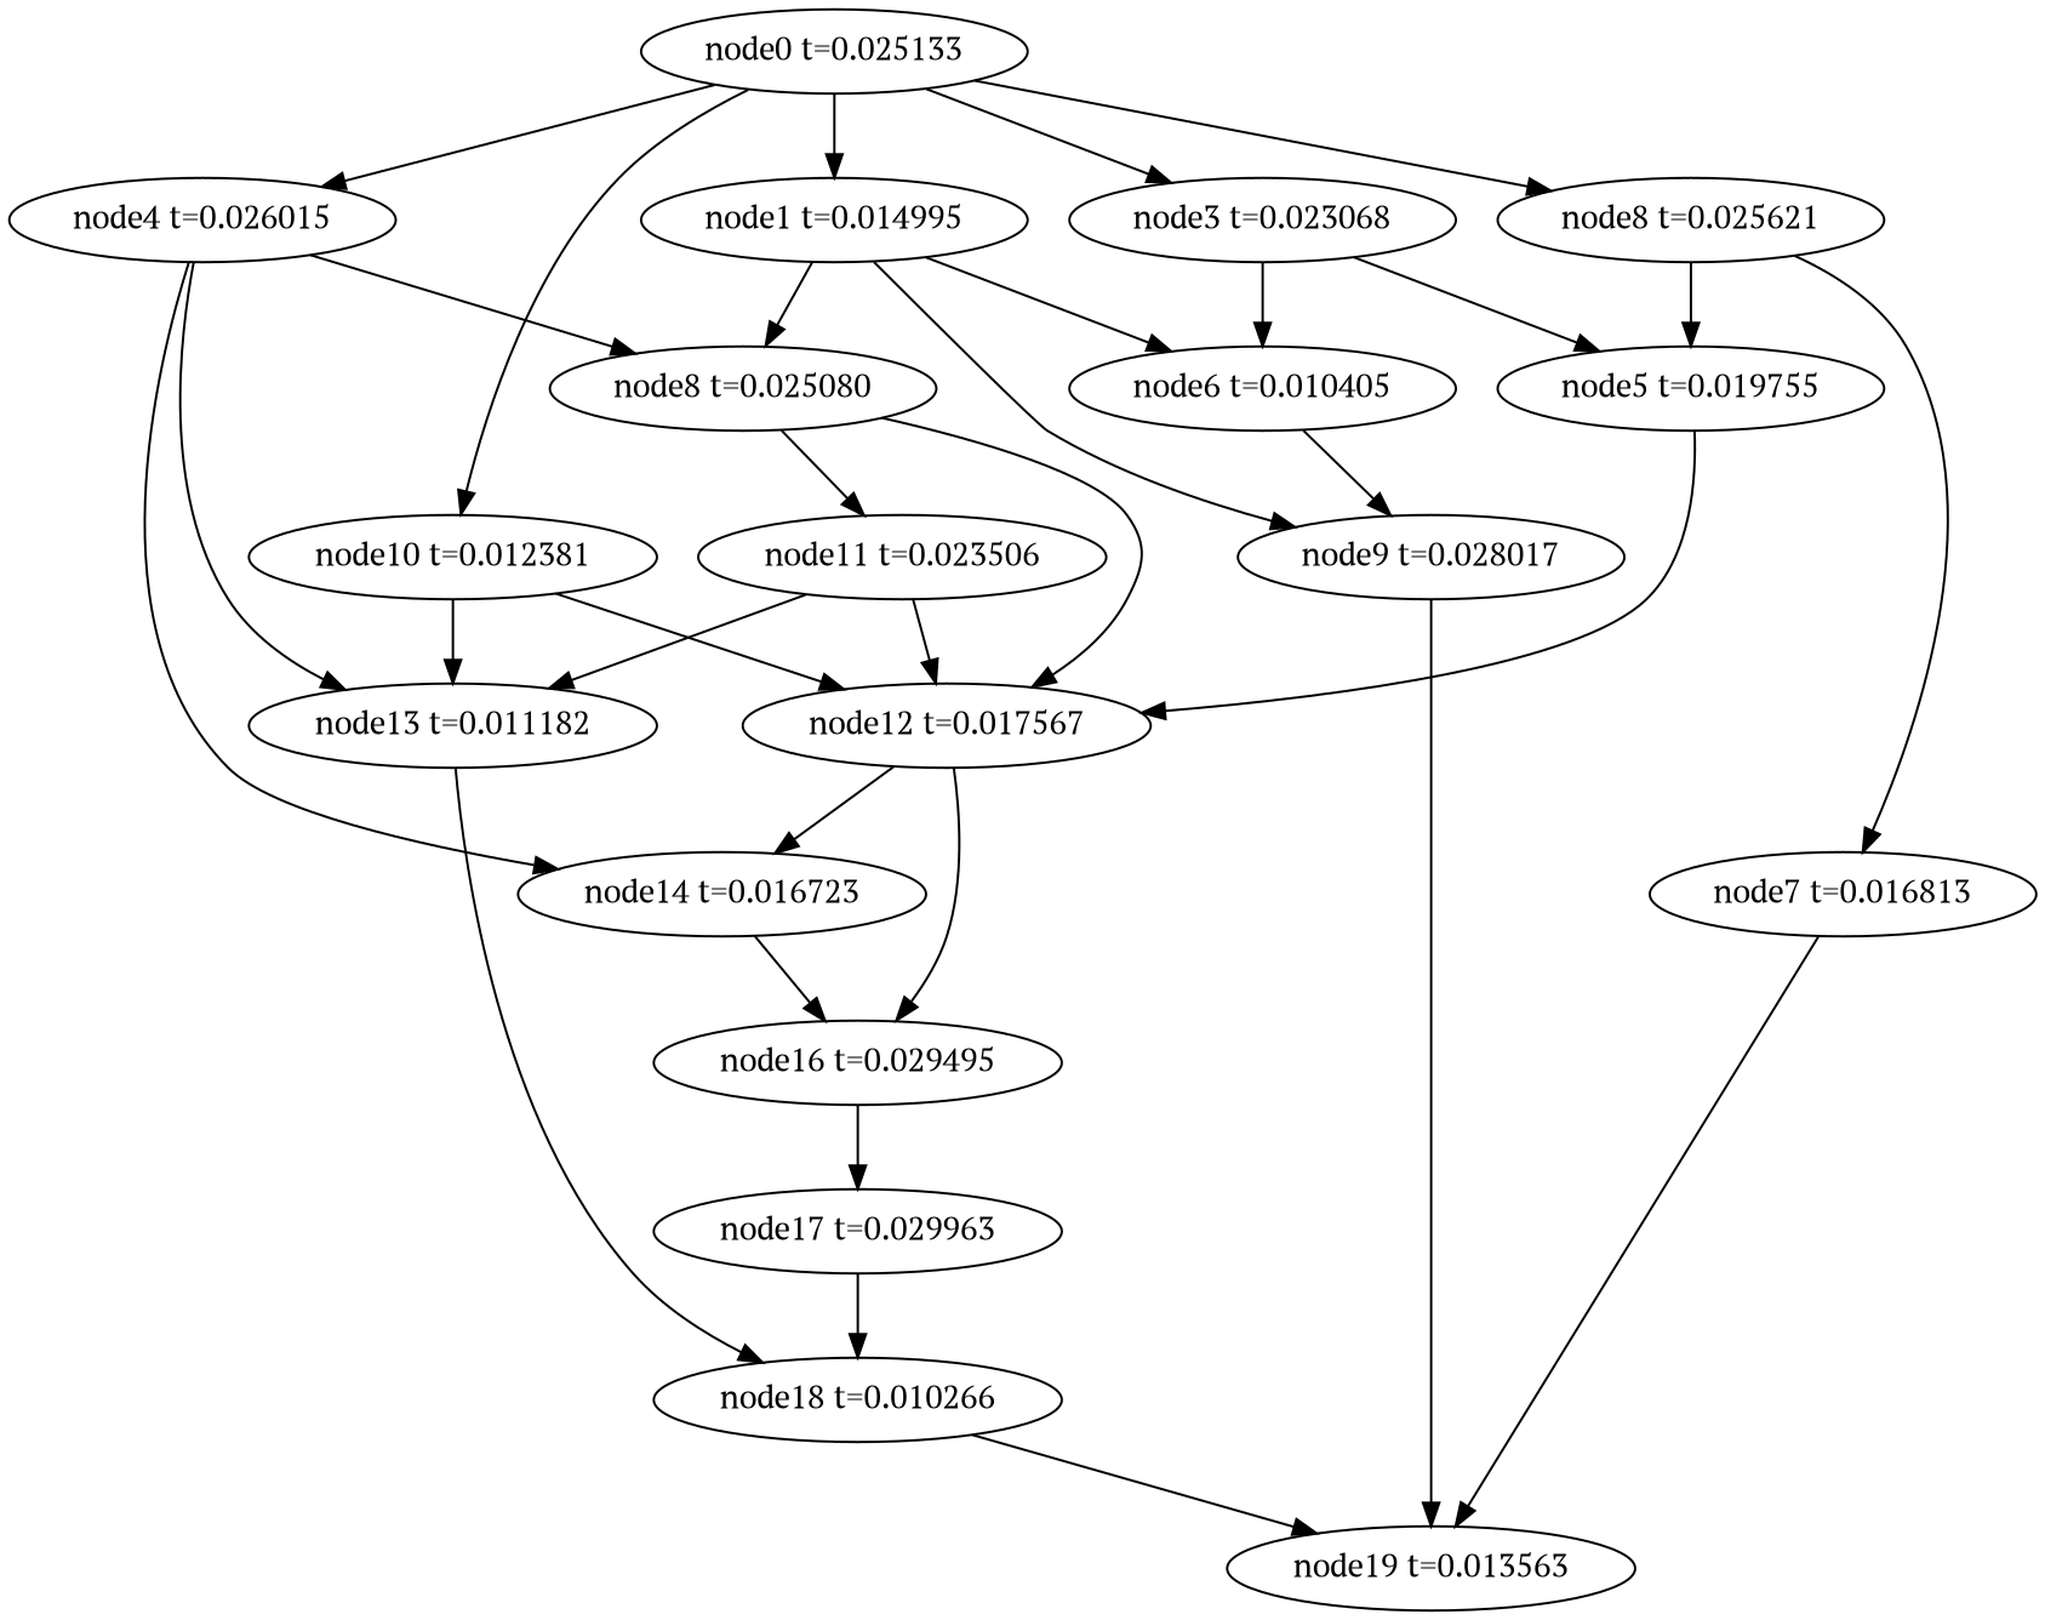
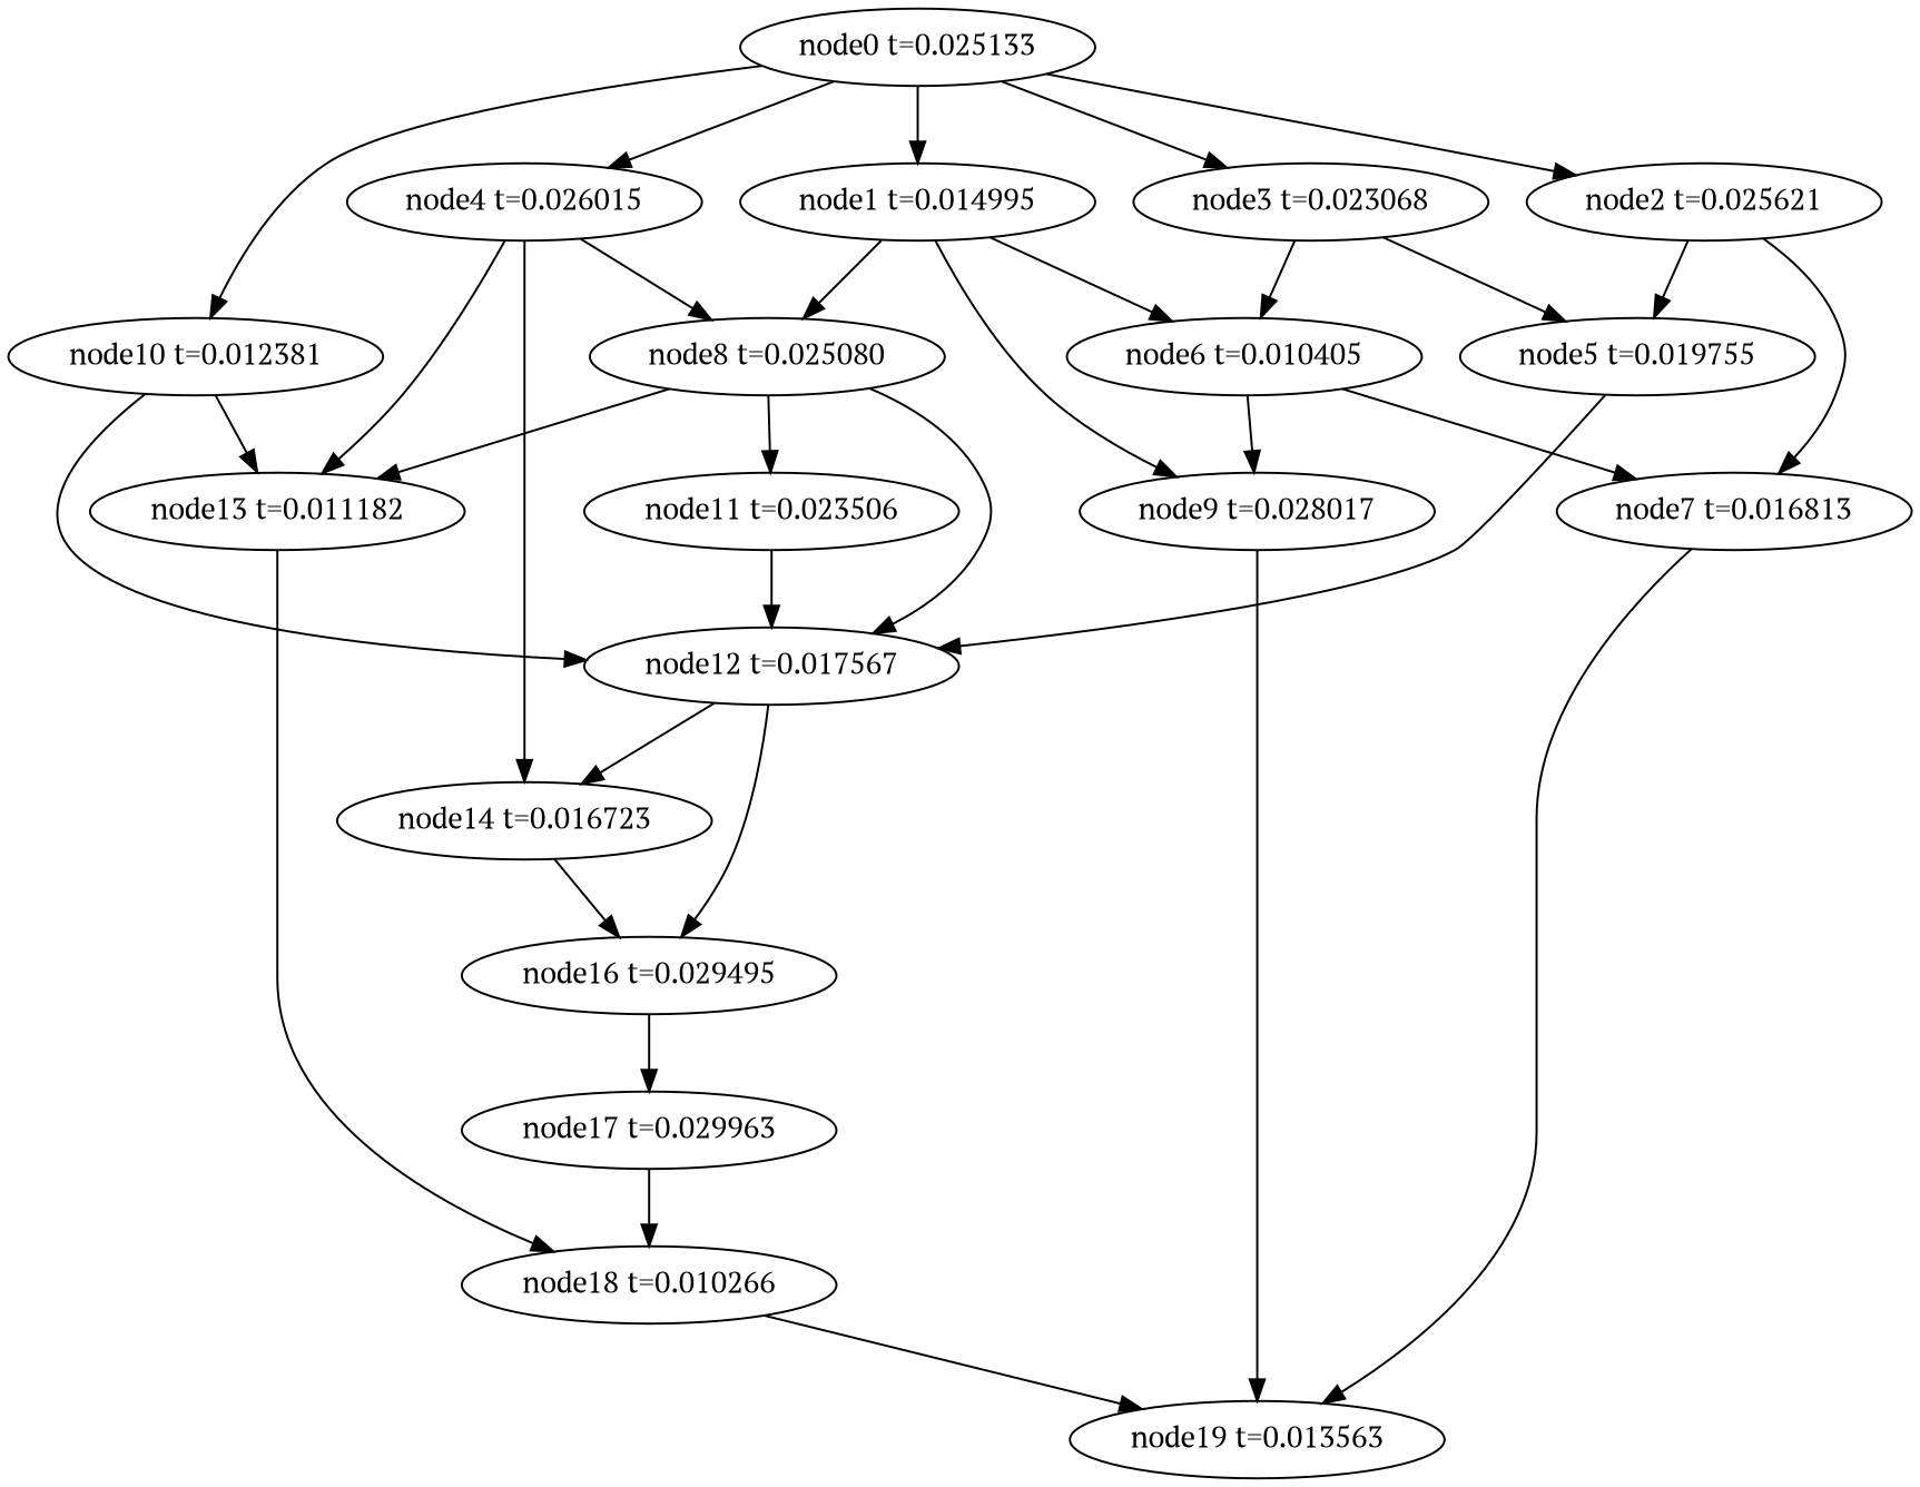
  digraph {
    fontname="PT Serif"
    node [fontname="PT Serif"]
    edge [fontname="PT Serif"]
    n1 [label="node19 t=0.013563"]
    n2 [label="node18 t=0.010266"]
    n3 [label="node17 t=0.029963"]
    n4 [label="node16 t=0.029495"]
    n5 [label="node14 t=0.016723"]
    n6 [label="node13 t=0.011182"]
    n7 [label="node12 t=0.017567"]
    n8 [label="node11 t=0.023506"]
    n9 [label="node10 t=0.012381"]
    n10 [label="node9 t=0.028017"]
    n11 [label="node8 t=0.025080"]
    n12 [label="node7 t=0.016813"]
    n13 [label="node6 t=0.010405"]
    n14 [label="node5 t=0.019755"]
    n15 [label="node4 t=0.026015"]
    n16 [label="node3 t=0.023068"]
-   n17 [label="node8 t=0.025621"]
+   n17 [label="node2 t=0.025621"]
    n18 [label="node1 t=0.014995"]
    n19 [label="node0 t=0.025133"]
    n2 -> n1
    n3 -> n2
    n4 -> n3
    n5 -> n4
    n6 -> n2
    n7 -> n4
    n7 -> n5
    n8 -> n7
    n9 -> n6
    n9 -> n7
    n10 -> n1
-   n8 -> n6
+   n11 -> n6
    n11 -> n7
    n11 -> n8
    n12 -> n1
    n13 -> n10
+   n13 -> n12
    n14 -> n7
    n15 -> n5
    n15 -> n6
    n15 -> n11
    n16 -> n13
    n16 -> n14
    n17 -> n12
    n17 -> n14
    n18 -> n10
    n18 -> n11
    n18 -> n13
    n19 -> n9
    n19 -> n15
    n19 -> n16
    n19 -> n17
    n19 -> n18
  }
